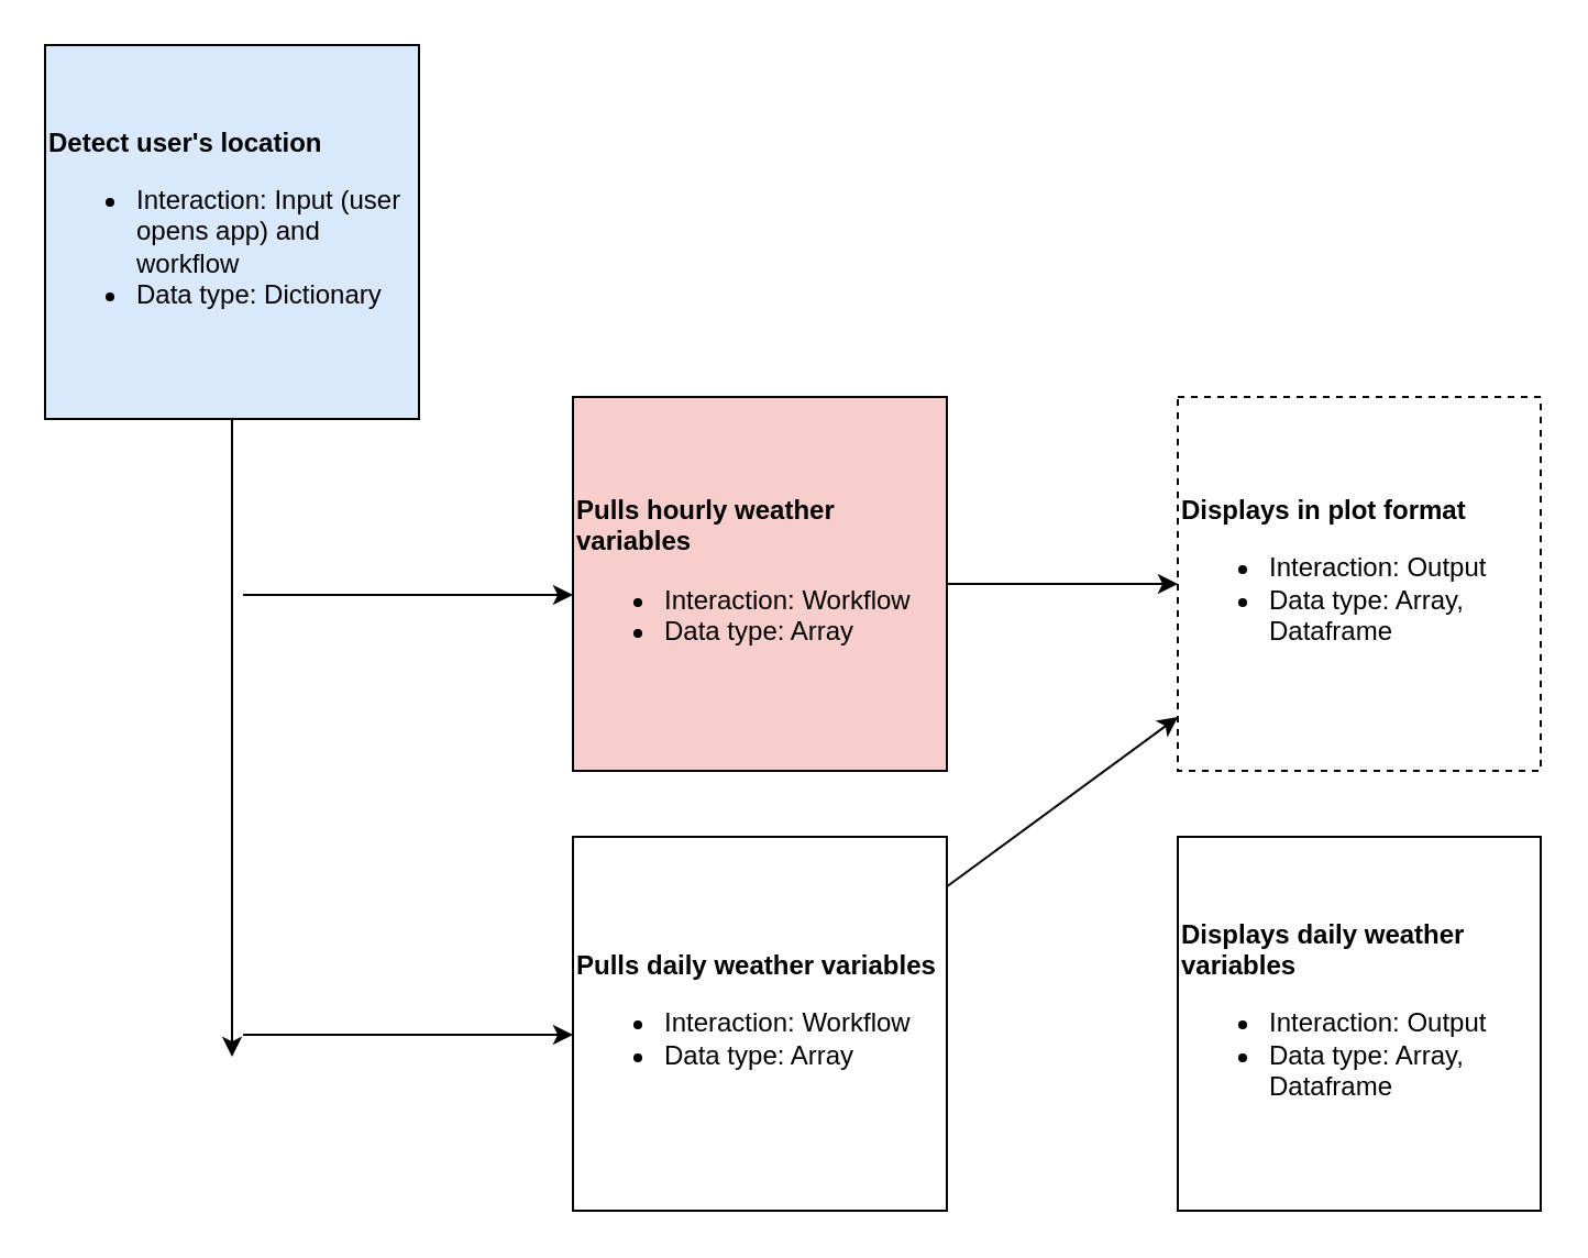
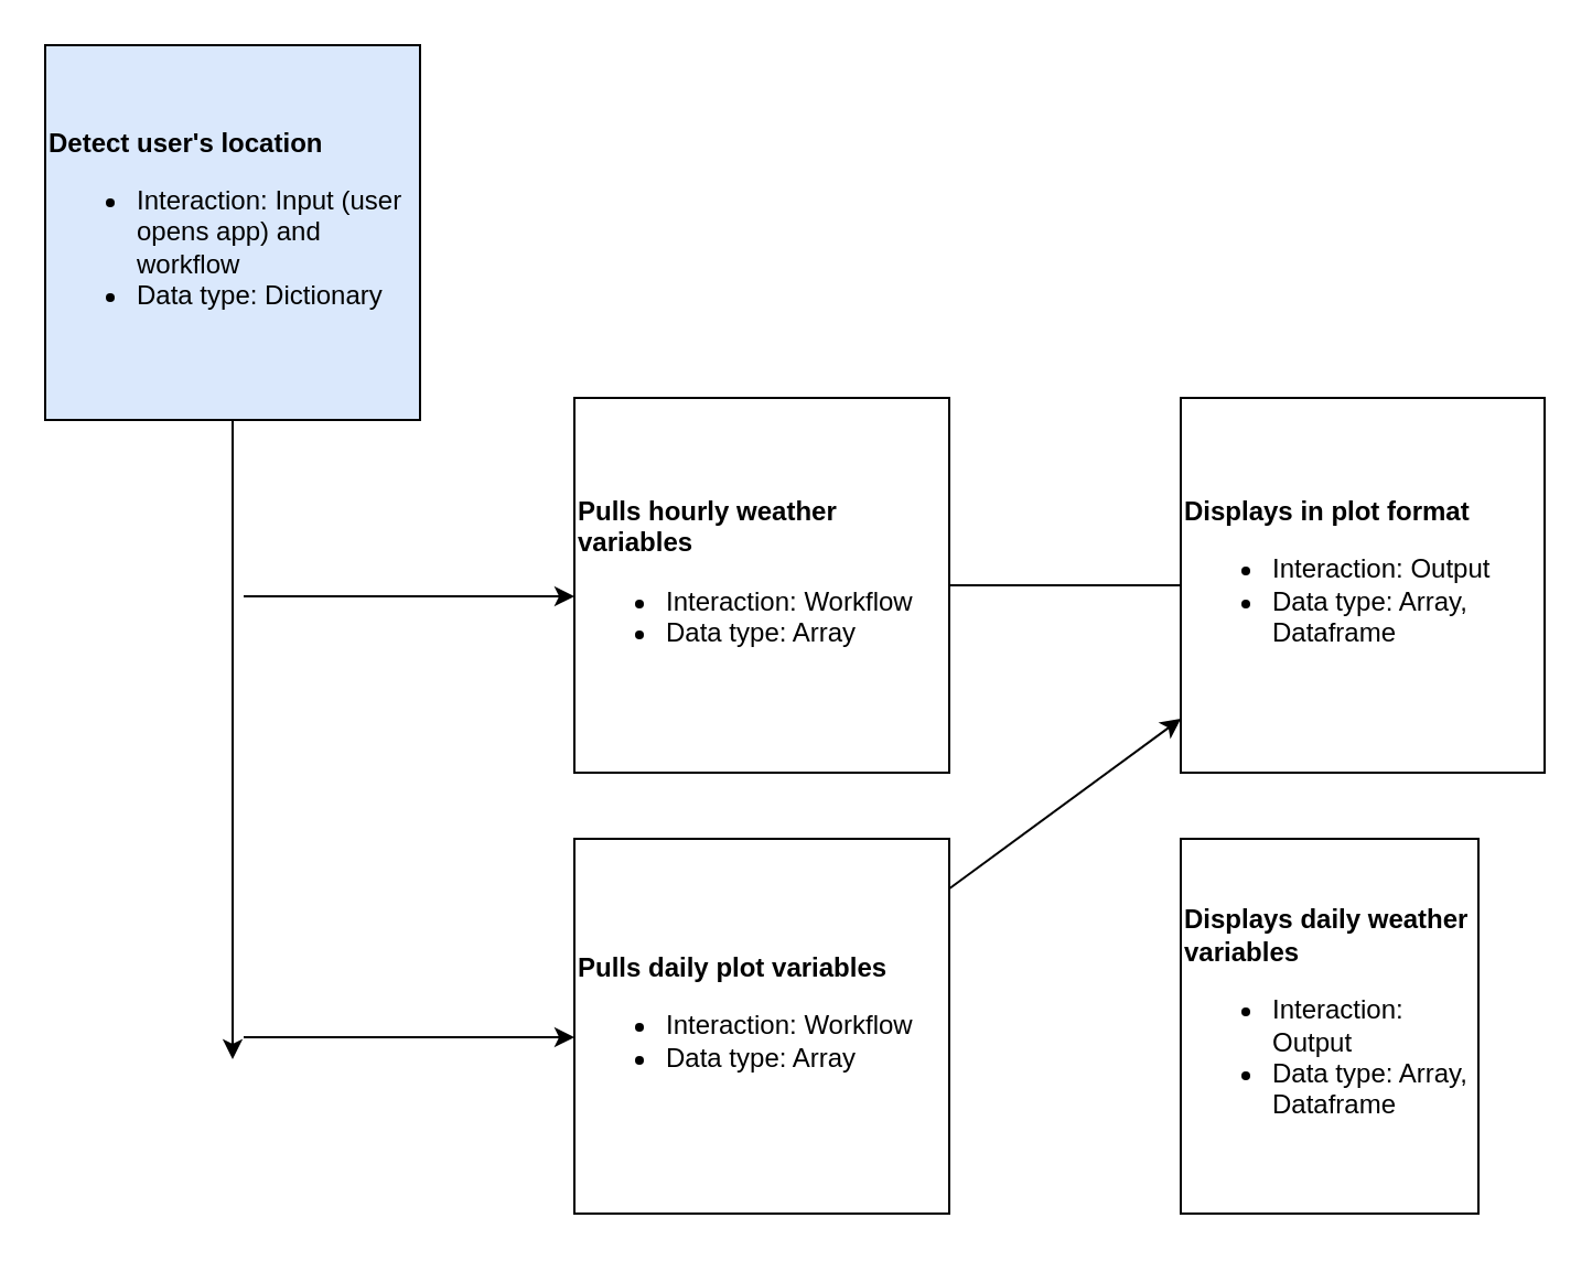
  <mxCell id="0" />
  <mxCell id="1" parent="0" />
  <mxCell id="2" value="" style="html=1;" parent="1" source="3" edge="1"><mxGeometry relative="1" as="geometry"><mxPoint x="105" y="480" as="targetPoint" /></mxGeometry></mxCell>
  <mxCell id="3" value="&lt;b&gt;Detect user's location&lt;br&gt;&lt;/b&gt;&lt;ul&gt;&lt;li&gt;Interaction: Input (user opens app) and workflow&lt;/li&gt;&lt;li&gt;Data type: Dictionary&lt;/li&gt;&lt;/ul&gt;" style="whiteSpace=wrap;html=1;aspect=fixed;align=left;fillColor=#dae8fc;" parent="1" vertex="1"><mxGeometry x="20" y="20" width="170" height="170" as="geometry" /></mxCell>
  <mxCell id="4" value="" style="endArrow=classic;html=1;" parent="1" edge="1"><mxGeometry width="50" height="50" relative="1" as="geometry"><mxPoint x="110" y="270" as="sourcePoint" /><mxPoint x="260" y="270" as="targetPoint" /></mxGeometry></mxCell>
  <mxCell id="5" value="" style="endArrow=classic;html=1;" parent="1" edge="1"><mxGeometry width="50" height="50" relative="1" as="geometry"><mxPoint x="110" y="470" as="sourcePoint" /><mxPoint x="260" y="470" as="targetPoint" /></mxGeometry></mxCell>
- <mxCell id="6" value="" style="edgeStyle=none;html=1;" parent="1" source="7" target="8" edge="1"><mxGeometry relative="1" as="geometry" /></mxCell>
- <mxCell id="7" value="&lt;b&gt;Pulls hourly weather variables&lt;br&gt;&lt;/b&gt;&lt;ul&gt;&lt;li&gt;Interaction: Workflow&lt;/li&gt;&lt;li&gt;Data type: Array&lt;/li&gt;&lt;/ul&gt;" style="whiteSpace=wrap;html=1;aspect=fixed;align=left;fillColor=#f8cecc;" parent="1" vertex="1"><mxGeometry x="260" y="180" width="170" height="170" as="geometry" /></mxCell>
- <mxCell id="8" value="&lt;b&gt;Displays in plot format&lt;br&gt;&lt;/b&gt;&lt;ul&gt;&lt;li&gt;Interaction: Output&lt;/li&gt;&lt;li&gt;Data type: Array, Dataframe&lt;/li&gt;&lt;/ul&gt;" style="whiteSpace=wrap;html=1;align=left;dashed=1;" parent="1" vertex="1"><mxGeometry x="535" y="180" width="165" height="170" as="geometry" /></mxCell>
+ <mxCell id="6" value="" style="edgeStyle=none;html=1;endArrow=none;" parent="1" source="7" target="8" edge="1"><mxGeometry relative="1" as="geometry" /></mxCell>
+ <mxCell id="7" value="&lt;b&gt;Pulls hourly weather variables&lt;br&gt;&lt;/b&gt;&lt;ul&gt;&lt;li&gt;Interaction: Workflow&lt;/li&gt;&lt;li&gt;Data type: Array&lt;/li&gt;&lt;/ul&gt;" style="whiteSpace=wrap;html=1;aspect=fixed;align=left;" parent="1" vertex="1"><mxGeometry x="260" y="180" width="170" height="170" as="geometry" /></mxCell>
+ <mxCell id="8" value="&lt;b&gt;Displays in plot format&lt;br&gt;&lt;/b&gt;&lt;ul&gt;&lt;li&gt;Interaction: Output&lt;/li&gt;&lt;li&gt;Data type: Array, Dataframe&lt;/li&gt;&lt;/ul&gt;" style="whiteSpace=wrap;html=1;align=left;" parent="1" vertex="1"><mxGeometry x="535" y="180" width="165" height="170" as="geometry" /></mxCell>
  <mxCell id="9" value="" style="edgeStyle=none;html=1;" parent="1" source="10" target="8" edge="1"><mxGeometry relative="1" as="geometry" /></mxCell>
- <mxCell id="10" value="&lt;b&gt;Pulls daily weather variables&lt;br&gt;&lt;/b&gt;&lt;ul&gt;&lt;li&gt;Interaction: Workflow&lt;/li&gt;&lt;li&gt;Data type: Array&lt;/li&gt;&lt;/ul&gt;" style="whiteSpace=wrap;html=1;aspect=fixed;align=left;" parent="1" vertex="1"><mxGeometry x="260" y="380" width="170" height="170" as="geometry" /></mxCell>
- <mxCell id="11" value="&lt;b&gt;Displays daily weather variables&lt;br&gt;&lt;/b&gt;&lt;ul&gt;&lt;li&gt;Interaction: Output&lt;/li&gt;&lt;li&gt;Data type: Array, Dataframe&lt;/li&gt;&lt;/ul&gt;" style="whiteSpace=wrap;html=1;align=left;" parent="1" vertex="1"><mxGeometry x="535" y="380" width="165" height="170" as="geometry" /></mxCell>
+ <mxCell id="10" value="&lt;b&gt;Pulls daily plot variables&lt;br&gt;&lt;/b&gt;&lt;ul&gt;&lt;li&gt;Interaction: Workflow&lt;/li&gt;&lt;li&gt;Data type: Array&lt;/li&gt;&lt;/ul&gt;" style="whiteSpace=wrap;html=1;aspect=fixed;align=left;" parent="1" vertex="1"><mxGeometry x="260" y="380" width="170" height="170" as="geometry" /></mxCell>
+ <mxCell id="11" value="&lt;b&gt;Displays daily weather variables&lt;br&gt;&lt;/b&gt;&lt;ul&gt;&lt;li&gt;Interaction: Output&lt;/li&gt;&lt;li&gt;Data type: Array, Dataframe&lt;/li&gt;&lt;/ul&gt;" style="whiteSpace=wrap;html=1;align=left;" parent="1" vertex="1"><mxGeometry x="535" y="380" width="135" height="170" as="geometry" /></mxCell>
